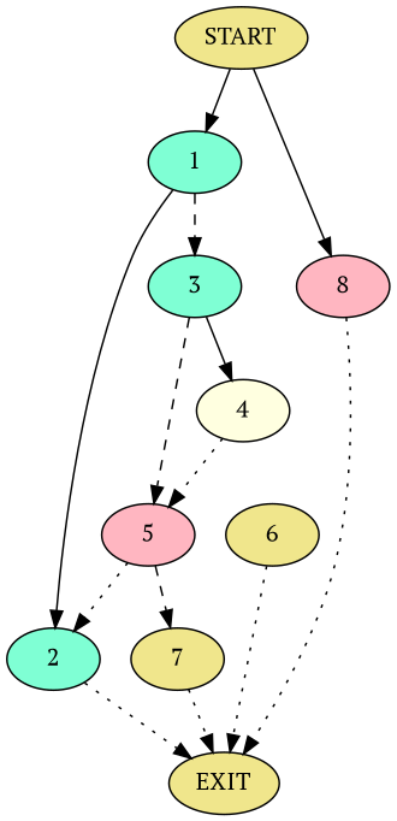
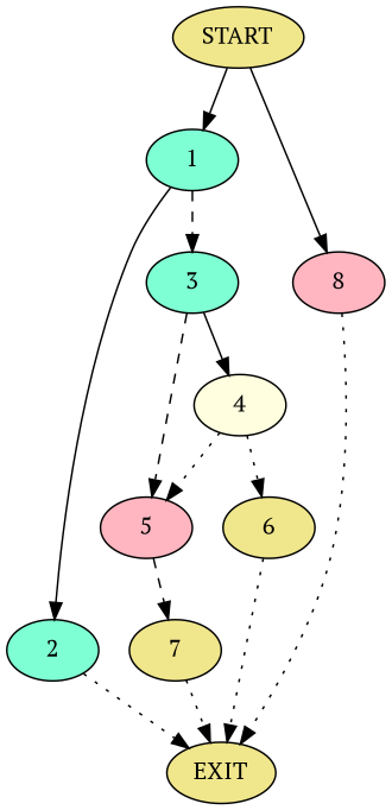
  digraph {
    fontname="PT Serif"
    node [fillcolor=khaki fontname="PT Serif" style=filled]
    edge [fontname="PT Serif" style=dotted]
    n1 [label=START]
    1 [fillcolor=aquamarine]
    8 [fillcolor=lightpink]
    2 [fillcolor=aquamarine]
    3 [fillcolor=aquamarine]
    n6 [label=EXIT]
    4 [fillcolor=lightyellow]
    5 [fillcolor=lightpink]
    6
    7
    n1 -> 1 [style=solid]
    n1 -> 8 [style=solid]
    1 -> 2 [style=solid]
    1 -> 3 [style=dashed]
    8 -> n6
    2 -> n6
    3 -> 4 [style=solid]
    3 -> 5 [style=dashed]
    4 -> 5
-   5 -> 2
+   4 -> 6
    5 -> 7 [style=dashed]
    6 -> n6
    7 -> n6
  }
